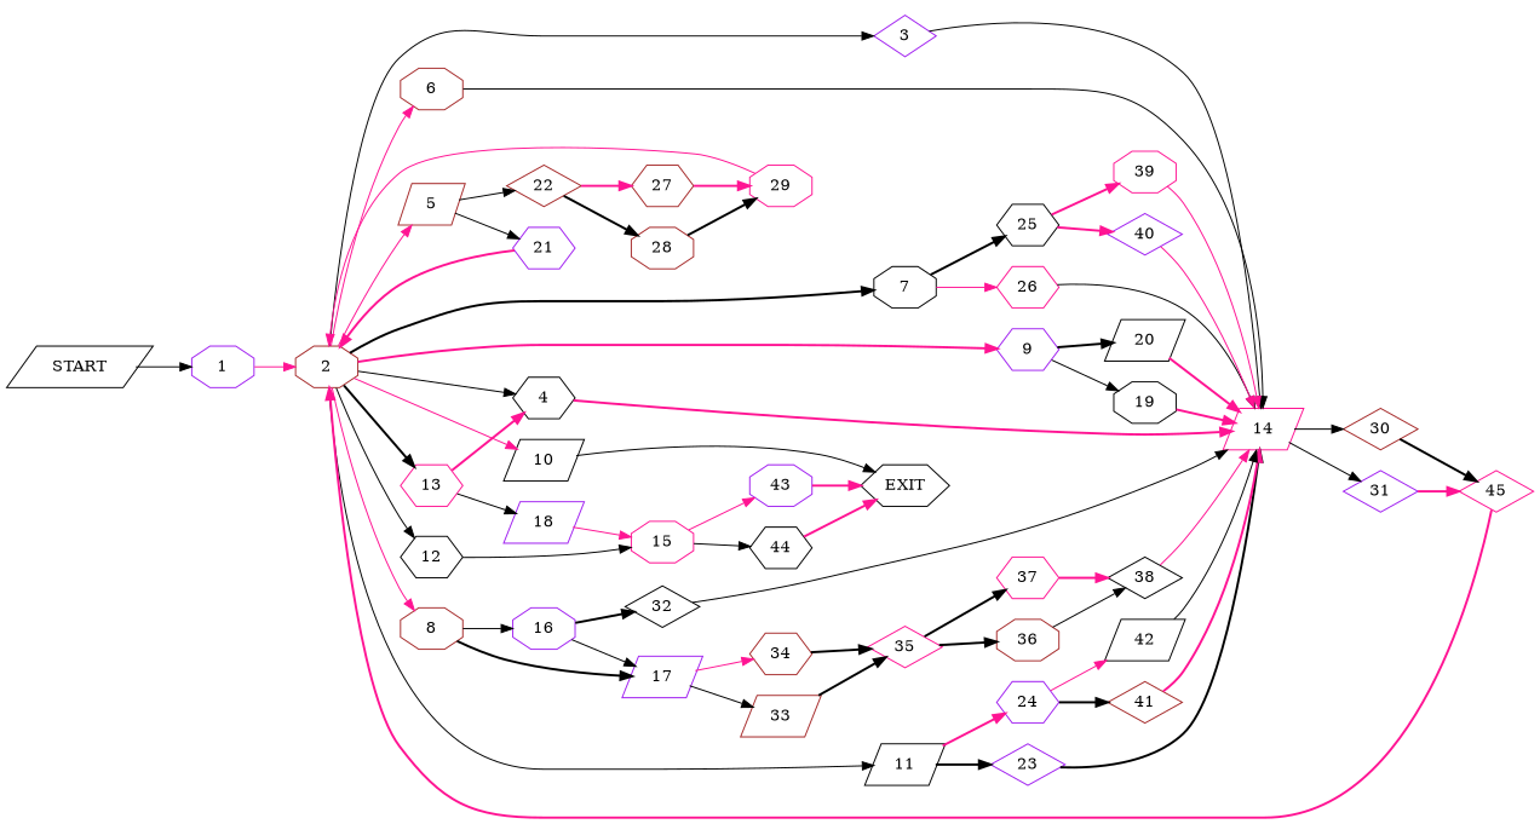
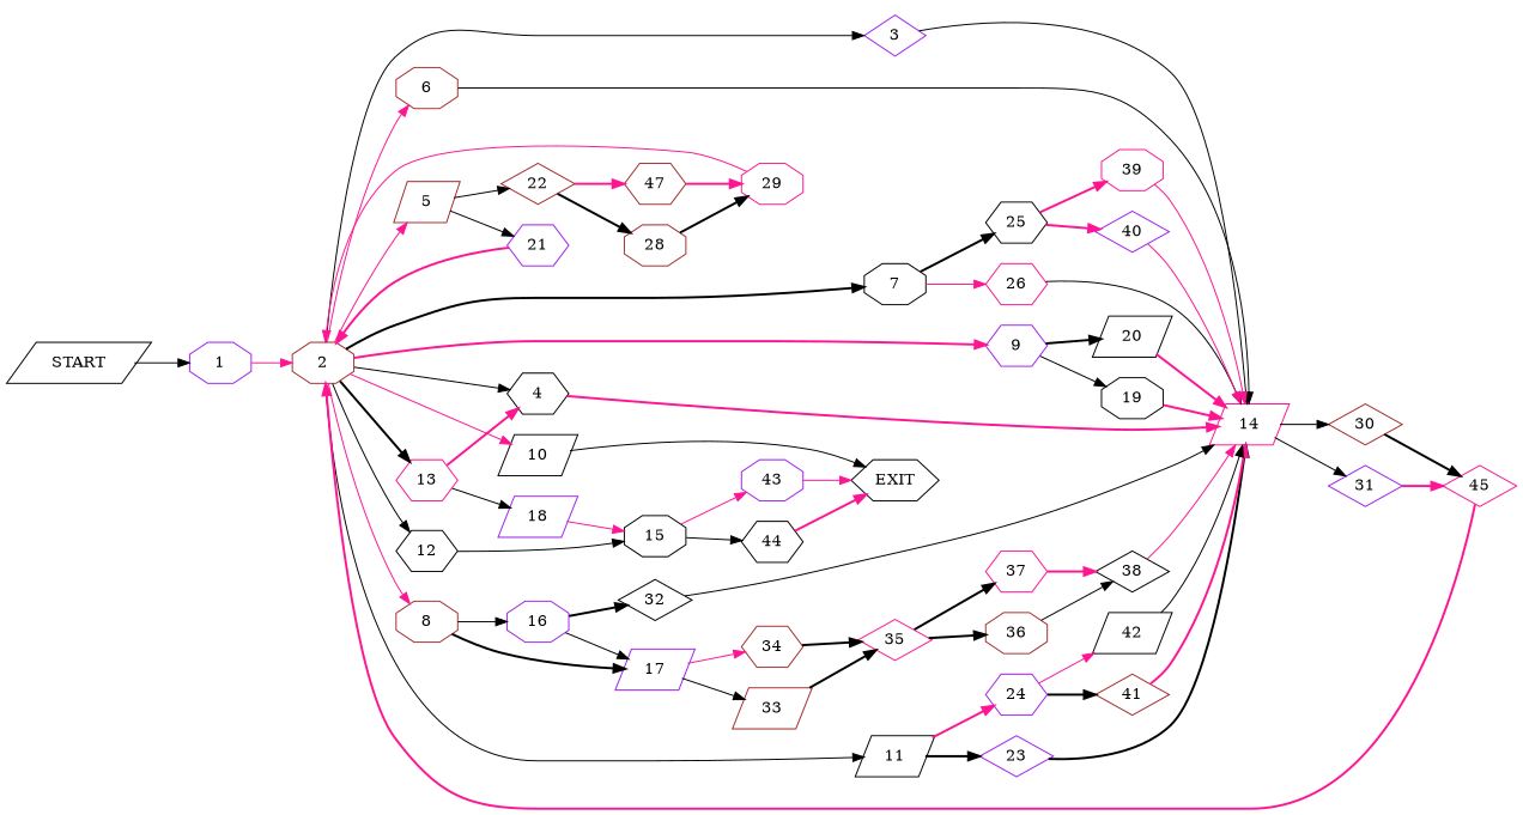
  digraph {
    rankdir=LR
    node [color=black shape=octagon]
    edge [color=black style=solid]
    n1 [label=START shape=parallelogram]
    1 [color=purple]
    2 [color=brown]
    n4 [label=EXIT shape=hexagon]
    3 [color=purple shape=diamond]
    4 [shape=hexagon]
    5 [color=brown shape=parallelogram]
    6 [color=brown]
    7
    8 [color=brown]
    9 [color=purple shape=hexagon]
    10 [shape=parallelogram]
    11 [shape=parallelogram]
    12 [shape=hexagon]
    13 [color=deeppink shape=hexagon]
    14 [color=deeppink shape=parallelogram]
    21 [color=purple shape=hexagon]
    22 [color=brown shape=diamond]
    25 [shape=hexagon]
    26 [color=deeppink shape=hexagon]
    16 [color=purple]
    17 [color=purple shape=parallelogram]
    19
    20 [shape=parallelogram]
    23 [color=purple shape=diamond]
    24 [color=purple shape=hexagon]
-   15 [color=deeppink]
+   15
    18 [color=purple shape=parallelogram]
    30 [color=brown shape=diamond]
    31 [color=purple shape=diamond]
-   27 [color=brown shape=hexagon]
+   27 [color=brown shape=hexagon label=47]
    28 [color=brown]
    39 [color=deeppink]
    40 [color=purple shape=diamond]
    32 [shape=diamond]
    33 [color=brown shape=parallelogram]
    34 [color=brown shape=hexagon]
    41 [color=brown shape=diamond]
    42 [shape=parallelogram]
    43 [color=purple]
    44 [shape=hexagon]
    45 [color=deeppink shape=diamond]
    35 [color=deeppink shape=diamond]
    29 [color=deeppink]
    36 [color=brown]
    37 [color=deeppink shape=hexagon]
    38 [shape=diamond]
    n1 -> 1
    1 -> 2 [color=deeppink]
    2 -> 3
    2 -> 4
    2 -> 5 [color=deeppink]
    2 -> 6 [color=deeppink]
    2 -> 7 [style=bold]
    2 -> 8 [color=deeppink]
    2 -> 9 [color=deeppink style=bold]
    2 -> 10 [color=deeppink]
    2 -> 11
    2 -> 12
    2 -> 13 [style=bold]
    3 -> 14
    4 -> 14 [color=deeppink style=bold]
    5 -> 21
    5 -> 22
    6 -> 14
    7 -> 25 [style=bold]
    7 -> 26 [color=deeppink]
    8 -> 16
    8 -> 17 [style=bold]
    9 -> 19
    9 -> 20 [style=bold]
    10 -> n4
    11 -> 23 [style=bold]
    11 -> 24 [color=deeppink style=bold]
    12 -> 15
    13 -> 4 [color=deeppink style=bold]
    13 -> 18
    14 -> 30
    14 -> 31
    21 -> 2 [color=deeppink style=bold]
    22 -> 27 [color=deeppink style=bold]
    22 -> 28 [style=bold]
    25 -> 39 [color=deeppink style=bold]
    25 -> 40 [color=deeppink style=bold]
    26 -> 14
    16 -> 17
    16 -> 32 [style=bold]
    17 -> 33
    17 -> 34 [color=deeppink]
    19 -> 14 [color=deeppink style=bold]
    20 -> 14 [color=deeppink style=bold]
    23 -> 14 [style=bold]
    24 -> 41 [style=bold]
    24 -> 42 [color=deeppink]
    15 -> 43 [color=deeppink]
    15 -> 44
    18 -> 15 [color=deeppink]
    30 -> 45 [style=bold]
    31 -> 45 [color=deeppink style=bold]
    27 -> 29 [color=deeppink style=bold]
    28 -> 29 [style=bold]
    39 -> 14 [color=deeppink]
    40 -> 14 [color=deeppink]
    32 -> 14
    33 -> 35 [style=bold]
    34 -> 35 [style=bold]
    41 -> 14 [color=deeppink style=bold]
    42 -> 14
-   43 -> n4 [color=deeppink style=bold]
+   43 -> n4 [color=deeppink]
    44 -> n4 [color=deeppink style=bold]
    45 -> 2 [color=deeppink style=bold]
    35 -> 36 [style=bold]
    35 -> 37 [style=bold]
    29 -> 2 [color=deeppink]
    36 -> 38
    37 -> 38 [color=deeppink style=bold]
    38 -> 14 [color=deeppink]
  }
